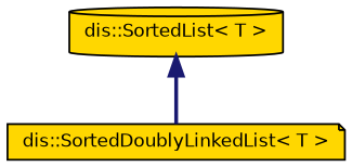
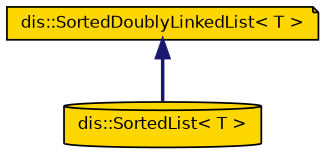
  digraph {
    node [color=black fillcolor=gold fontname=Helvetica fontsize=10 style=filled]
    n1 [fontcolor=black height=0.2 label="dis::SortedList\< T \>" shape=cylinder width=0.4]
    n2 [height=0.2 label="dis::SortedDoublyLinkedList\< T \>" shape=note width=0.4]
-   n1 -> n2 [color=midnightblue dir=back fontname=Helvetica fontsize=10 labelfontname=Helvetica labelfontsize=10 style=bold]
+   n2 -> n1 [color=midnightblue dir=back fontname=Helvetica fontsize=10 labelfontname=Helvetica labelfontsize=10 style=bold]
  }
